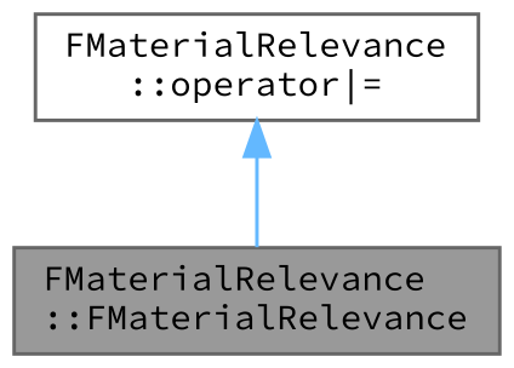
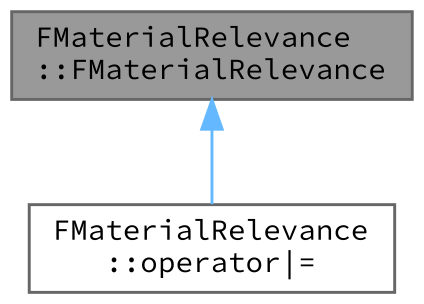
  digraph {
    rankdir=TB
    fontname="Source Code Pro"
    node [fontname="Source Code Pro" fontsize=10 shape=box style=filled]
    n1 [color=gray40 fillcolor=grey60 fontcolor=black height=0.2 label="FMaterialRelevance\l::FMaterialRelevance" width=0.4]
    n2 [color=grey40 fillcolor=white height=0.2 label="FMaterialRelevance\l::operator\|=" width=0.4]
-   n2 -> n1 [color=steelblue1 dir=back fontname="Source Code Pro" fontsize=10 labelfontname=Helvetica labelfontsize=10 style=solid]
+   n1 -> n2 [color=steelblue1 dir=back fontname="Source Code Pro" fontsize=10 labelfontname=Helvetica labelfontsize=10 style=solid]
  }
